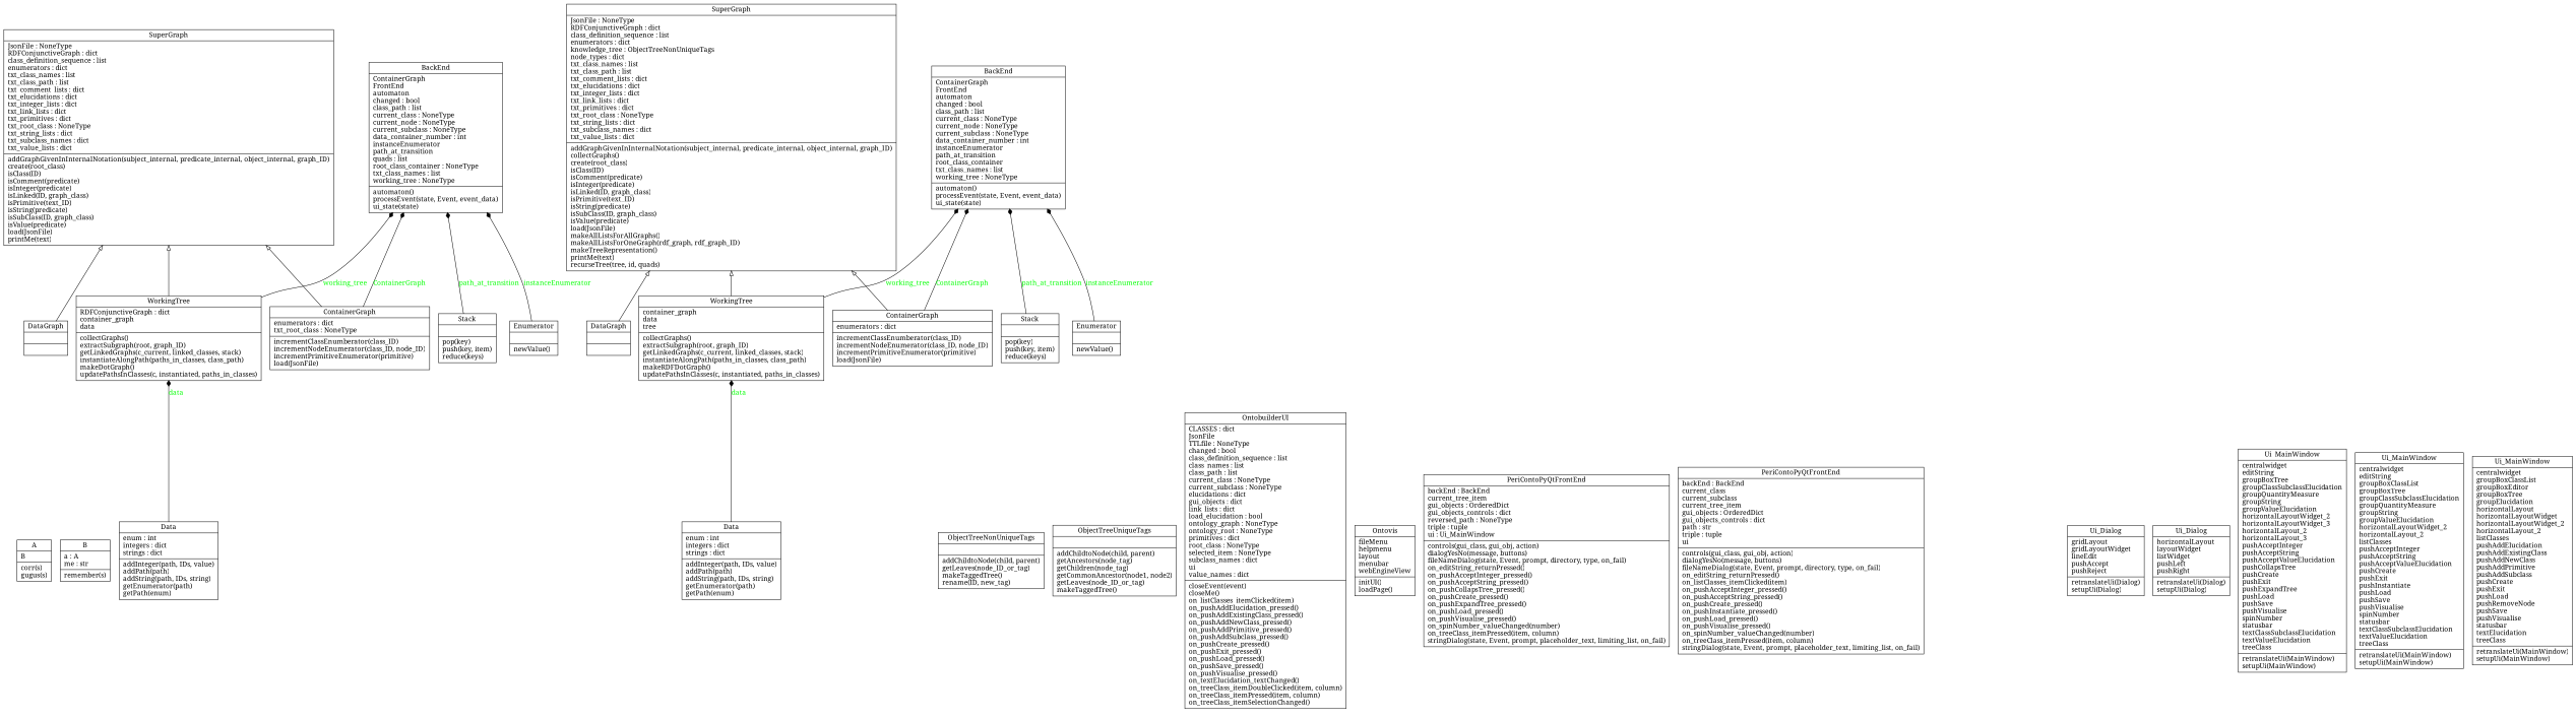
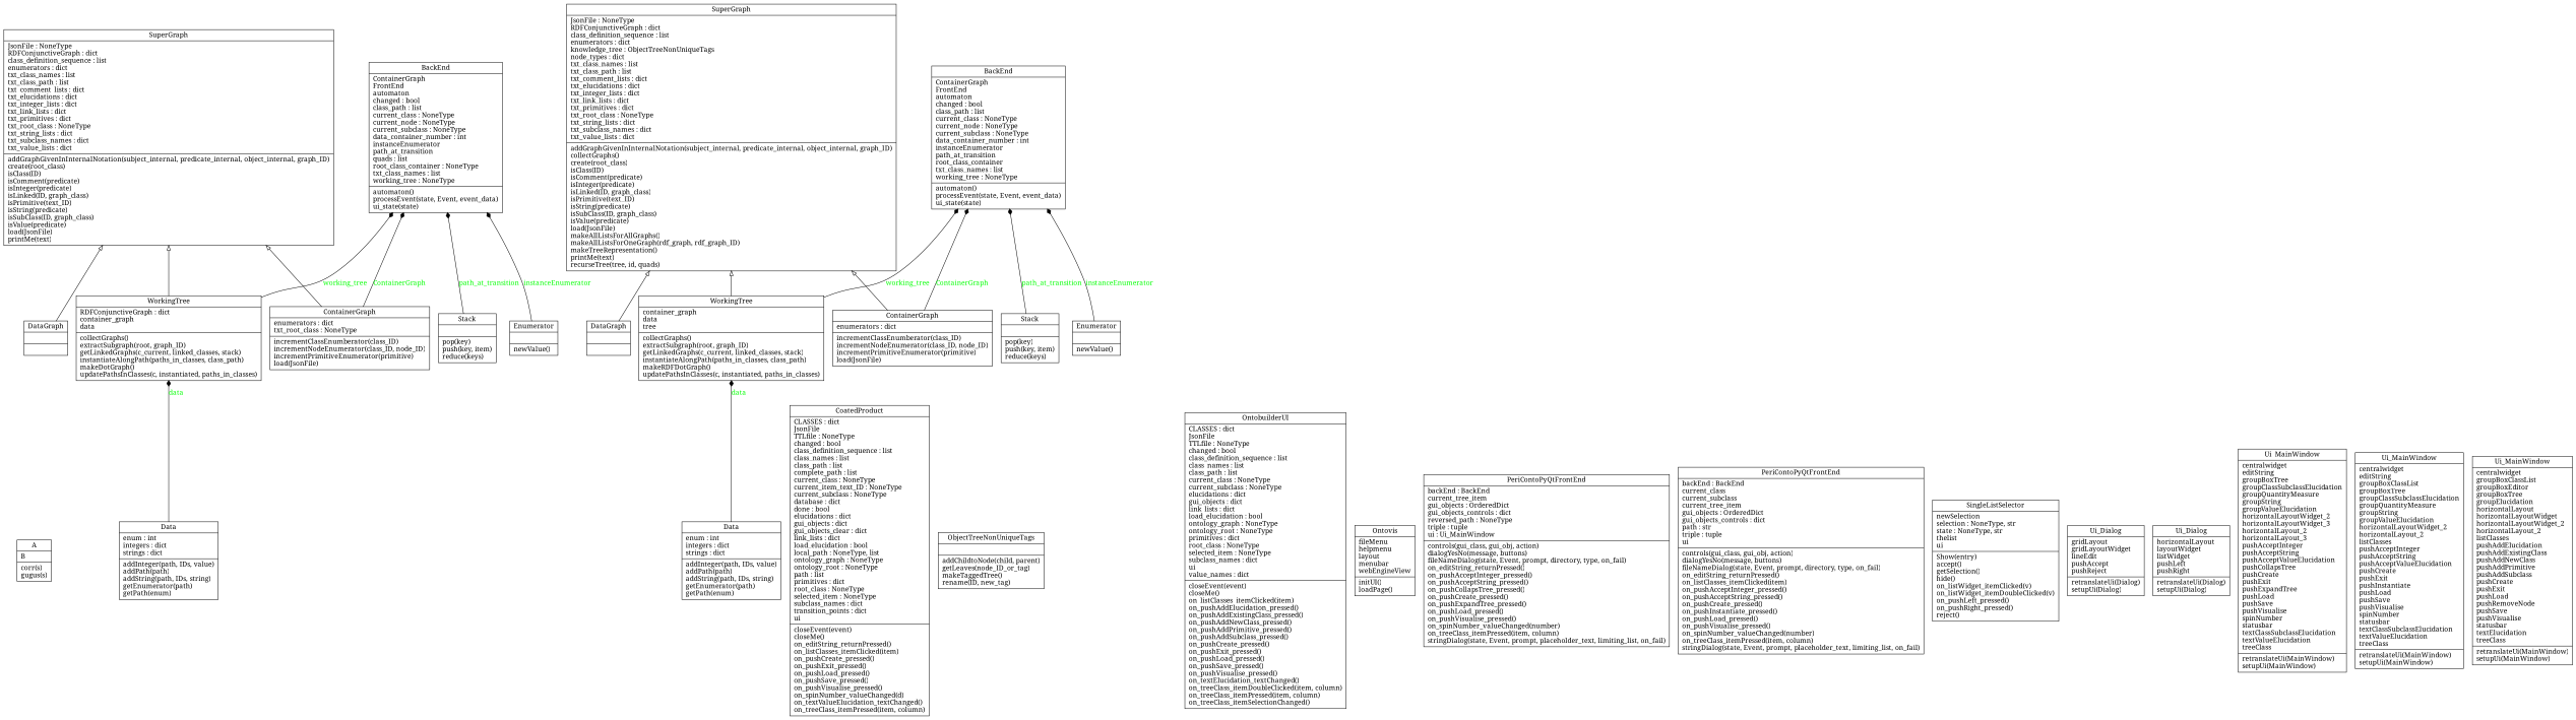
  digraph {
    fontname="Noto Serif"
    rankdir=BT
    node [fontname="Noto Serif" shape=record]
    edge [arrowhead=diamond arrowtail=none fontcolor=green fontname="Noto Serif" style=solid]
    n1 [label="{A|B\l|corr(s)\lgugus(s)\l}"]
-   n2 [label="{B|a : A\lme : str\l|remember(s)\l}"]
    n3 [label="{BackEnd|ContainerGraph\lFrontEnd\lautomaton\lchanged : bool\lclass_path : list\lcurrent_class : NoneType\lcurrent_node : NoneType\lcurrent_subclass : NoneType\ldata_container_number : int\linstanceEnumerator\lpath_at_transition\lquads : list\lroot_class_container : NoneType\ltxt_class_names : list\lworking_tree : NoneType\l|automaton()\lprocessEvent(state, Event, event_data)\lui_state(state)\l}"]
    n4 [label="{BackEnd|ContainerGraph\lFrontEnd\lautomaton\lchanged : bool\lclass_path : list\lcurrent_class : NoneType\lcurrent_node : NoneType\lcurrent_subclass : NoneType\ldata_container_number : int\linstanceEnumerator\lpath_at_transition\lroot_class_container\ltxt_class_names : list\lworking_tree : NoneType\l|automaton()\lprocessEvent(state, Event, event_data)\lui_state(state)\l}"]
+   n5 [label="{CoatedProduct|CLASSES : dict\lJsonFile\lTTLfile : NoneType\lchanged : bool\lclass_definition_sequence : list\lclass_names : list\lclass_path : list\lcomplete_path : list\lcurrent_class : NoneType\lcurrent_item_text_ID : NoneType\lcurrent_subclass : NoneType\ldatabase : dict\ldone : bool\lelucidations : dict\lgui_objects : dict\lgui_objects_clear : dict\llink_lists : dict\lload_elucidation : bool\llocal_path : NoneType, list\lontology_graph : NoneType\lontology_root : NoneType\lpath : list\lprimitives : dict\lroot_class : NoneType\lselected_item : NoneType\lsubclass_names : dict\ltransition_points : dict\lui\l|closeEvent(event)\lcloseMe()\lon_editString_returnPressed()\lon_listClasses_itemClicked(item)\lon_pushCreate_pressed()\lon_pushExit_pressed()\lon_pushLoad_pressed()\lon_pushSave_pressed()\lon_pushVisualise_pressed()\lon_spinNumber_valueChanged(d)\lon_textValueElucidation_textChanged()\lon_treeClass_itemPressed(item, column)\l}"]
    n6 [label="{ContainerGraph|enumerators : dict\ltxt_root_class : NoneType\l|incrementClassEnumberator(class_ID)\lincrementNodeEnumerator(class_ID, node_ID)\lincrementPrimitiveEnumerator(primitive)\lload(JsonFile)\l}"]
    n7 [label="{SuperGraph|JsonFile : NoneType\lRDFConjunctiveGraph : dict\lclass_definition_sequence : list\lenumerators : dict\ltxt_class_names : list\ltxt_class_path : list\ltxt_comment_lists : dict\ltxt_elucidations : dict\ltxt_integer_lists : dict\ltxt_link_lists : dict\ltxt_primitives : dict\ltxt_root_class : NoneType\ltxt_string_lists : dict\ltxt_subclass_names : dict\ltxt_value_lists : dict\l|addGraphGivenInInternalNotation(subject_internal, predicate_internal, object_internal, graph_ID)\lcreate(root_class)\lisClass(ID)\lisComment(predicate)\lisInteger(predicate)\lisLinked(ID, graph_class)\lisPrimitive(text_ID)\lisString(predicate)\lisSubClass(ID, graph_class)\lisValue(predicate)\lload(JsonFile)\lprintMe(text)\l}"]
    n8 [label="{ContainerGraph|enumerators : dict\l|incrementClassEnumberator(class_ID)\lincrementNodeEnumerator(class_ID, node_ID)\lincrementPrimitiveEnumerator(primitive)\lload(JsonFile)\l}"]
    n9 [label="{SuperGraph|JsonFile : NoneType\lRDFConjunctiveGraph : dict\lclass_definition_sequence : list\lenumerators : dict\lknowledge_tree : ObjectTreeNonUniqueTags\lnode_types : dict\ltxt_class_names : list\ltxt_class_path : list\ltxt_comment_lists : dict\ltxt_elucidations : dict\ltxt_integer_lists : dict\ltxt_link_lists : dict\ltxt_primitives : dict\ltxt_root_class : NoneType\ltxt_string_lists : dict\ltxt_subclass_names : dict\ltxt_value_lists : dict\l|addGraphGivenInInternalNotation(subject_internal, predicate_internal, object_internal, graph_ID)\lcollectGraphs()\lcreate(root_class)\lisClass(ID)\lisComment(predicate)\lisInteger(predicate)\lisLinked(ID, graph_class)\lisPrimitive(text_ID)\lisString(predicate)\lisSubClass(ID, graph_class)\lisValue(predicate)\lload(JsonFile)\lmakeAllListsForAllGraphs()\lmakeAllListsForOneGraph(rdf_graph, rdf_graph_ID)\lmakeTreeRepresentation()\lprintMe(text)\lrecurseTree(tree, id, quads)\l}"]
    n10 [label="{Data|enum : int\lintegers : dict\lstrings : dict\l|addInteger(path, IDs, value)\laddPath(path)\laddString(path, IDs, string)\lgetEnumerator(path)\lgetPath(enum)\l}"]
    n11 [label="{WorkingTree|RDFConjunctiveGraph : dict\lcontainer_graph\ldata\l|collectGraphs()\lextractSubgraph(root, graph_ID)\lgetLinkedGraphs(c_current, linked_classes, stack)\linstantiateAlongPath(paths_in_classes, class_path)\lmakeDotGraph()\lupdatePathsInClasses(c, instantiated, paths_in_classes)\l}"]
    n12 [label="{Data|enum : int\lintegers : dict\lstrings : dict\l|addInteger(path, IDs, value)\laddPath(path)\laddString(path, IDs, string)\lgetEnumerator(path)\lgetPath(enum)\l}"]
    n13 [label="{WorkingTree|container_graph\ldata\ltree\l|collectGraphs()\lextractSubgraph(root, graph_ID)\lgetLinkedGraphs(c_current, linked_classes, stack)\linstantiateAlongPath(paths_in_classes, class_path)\lmakeRDFDotGraph()\lupdatePathsInClasses(c, instantiated, paths_in_classes)\l}"]
    n14 [label="{DataGraph|\l|}"]
    n15 [label="{DataGraph|\l|}"]
    n16 [label="{Enumerator|\l|newValue()\l}"]
    n17 [label="{Enumerator|\l|newValue()\l}"]
    n18 [label="{ObjectTreeNonUniqueTags|\l|addChildtoNode(child, parent)\lgetLeaves(node_ID_or_tag)\lmakeTaggedTree()\lrename(ID, new_tag)\l}"]
-   n19 [label="{ObjectTreeUniqueTags|\l|addChildtoNode(child, parent)\lgetAncestors(node_tag)\lgetChildren(node_tag)\lgetCommonAncestor(node1, node2)\lgetLeaves(node_ID_or_tag)\lmakeTaggedTree()\l}"]
    n20 [label="{OntobuilderUI|CLASSES : dict\lJsonFile\lTTLfile : NoneType\lchanged : bool\lclass_definition_sequence : list\lclass_names : list\lclass_path : list\lcurrent_class : NoneType\lcurrent_subclass : NoneType\lelucidations : dict\lgui_objects : dict\llink_lists : dict\lload_elucidation : bool\lontology_graph : NoneType\lontology_root : NoneType\lprimitives : dict\lroot_class : NoneType\lselected_item : NoneType\lsubclass_names : dict\lui\lvalue_names : dict\l|closeEvent(event)\lcloseMe()\lon_listClasses_itemClicked(item)\lon_pushAddElucidation_pressed()\lon_pushAddExistingClass_pressed()\lon_pushAddNewClass_pressed()\lon_pushAddPrimitive_pressed()\lon_pushAddSubclass_pressed()\lon_pushCreate_pressed()\lon_pushExit_pressed()\lon_pushLoad_pressed()\lon_pushSave_pressed()\lon_pushVisualise_pressed()\lon_textElucidation_textChanged()\lon_treeClass_itemDoubleClicked(item, column)\lon_treeClass_itemPressed(item, column)\lon_treeClass_itemSelectionChanged()\l}"]
    n21 [label="{Ontovis|fileMenu\lhelpmenu\llayout\lmenubar\lwebEngineView\l|initUI()\lloadPage()\l}"]
    n22 [label="{PeriContoPyQtFrontEnd|backEnd : BackEnd\lcurrent_tree_item\lgui_objects : OrderedDict\lgui_objects_controls : dict\lreversed_path : NoneType\ltriple : tuple\lui : Ui_MainWindow\l|controls(gui_class, gui_obj, action)\ldialogYesNo(message, buttons)\lfileNameDialog(state, Event, prompt, directory, type, on_fail)\lon_editString_returnPressed()\lon_pushAcceptInteger_pressed()\lon_pushAcceptString_pressed()\lon_pushCollapsTree_pressed()\lon_pushCreate_pressed()\lon_pushExpandTree_pressed()\lon_pushLoad_pressed()\lon_pushVisualise_pressed()\lon_spinNumber_valueChanged(number)\lon_treeClass_itemPressed(item, column)\lstringDialog(state, Event, prompt, placeholder_text, limiting_list, on_fail)\l}"]
    n23 [label="{PeriContoPyQtFrontEnd|backEnd : BackEnd\lcurrent_class\lcurrent_subclass\lcurrent_tree_item\lgui_objects : OrderedDict\lgui_objects_controls : dict\lpath : str\ltriple : tuple\lui\l|controls(gui_class, gui_obj, action)\ldialogYesNo(message, buttons)\lfileNameDialog(state, Event, prompt, directory, type, on_fail)\lon_editString_returnPressed()\lon_listClasses_itemClicked(item)\lon_pushAcceptInteger_pressed()\lon_pushAcceptString_pressed()\lon_pushCreate_pressed()\lon_pushInstantiate_pressed()\lon_pushLoad_pressed()\lon_pushVisualise_pressed()\lon_spinNumber_valueChanged(number)\lon_treeClass_itemPressed(item, column)\lstringDialog(state, Event, prompt, placeholder_text, limiting_list, on_fail)\l}"]
+   n24 [label="{SingleListSelector|newSelection\lselection : NoneType, str\lstate : NoneType, str\lthelist\lui\l|Show(entry)\laccept()\lgetSelection()\lhide()\lon_listWidget_itemClicked(v)\lon_listWidget_itemDoubleClicked(v)\lon_pushLeft_pressed()\lon_pushRight_pressed()\lreject()\l}"]
    n25 [label="{Stack|\l|pop(key)\lpush(key, item)\lreduce(keys)\l}"]
    n26 [label="{Stack|\l|pop(key)\lpush(key, item)\lreduce(keys)\l}"]
    n27 [label="{Ui_Dialog|gridLayout\lgridLayoutWidget\llineEdit\lpushAccept\lpushReject\l|retranslateUi(Dialog)\lsetupUi(Dialog)\l}"]
    n28 [label="{Ui_Dialog|horizontalLayout\llayoutWidget\llistWidget\lpushLeft\lpushRight\l|retranslateUi(Dialog)\lsetupUi(Dialog)\l}"]
    n29 [label="{Ui_MainWindow|centralwidget\leditString\lgroupBoxTree\lgroupClassSubclassElucidation\lgroupQuantityMeasure\lgroupString\lgroupValueElucidation\lhorizontalLayoutWidget_2\lhorizontalLayoutWidget_3\lhorizontalLayout_2\lhorizontalLayout_3\lpushAcceptInteger\lpushAcceptString\lpushAcceptValueElucidation\lpushCollapsTree\lpushCreate\lpushExit\lpushExpandTree\lpushLoad\lpushSave\lpushVisualise\lspinNumber\lstatusbar\ltextClassSubclassElucidation\ltextValueElucidation\ltreeClass\l|retranslateUi(MainWindow)\lsetupUi(MainWindow)\l}"]
    n30 [label="{Ui_MainWindow|centralwidget\leditString\lgroupBoxClassList\lgroupBoxTree\lgroupClassSubclassElucidation\lgroupQuantityMeasure\lgroupString\lgroupValueElucidation\lhorizontalLayoutWidget_2\lhorizontalLayout_2\llistClasses\lpushAcceptInteger\lpushAcceptString\lpushAcceptValueElucidation\lpushCreate\lpushExit\lpushInstantiate\lpushLoad\lpushSave\lpushVisualise\lspinNumber\lstatusbar\ltextClassSubclassElucidation\ltextValueElucidation\ltreeClass\l|retranslateUi(MainWindow)\lsetupUi(MainWindow)\l}"]
    n31 [label="{Ui_MainWindow|centralwidget\lgroupBoxClassList\lgroupBoxEditor\lgroupBoxTree\lgroupElucidation\lhorizontalLayout\lhorizontalLayoutWidget\lhorizontalLayoutWidget_2\lhorizontalLayout_2\llistClasses\lpushAddElucidation\lpushAddExistingClass\lpushAddNewClass\lpushAddPrimitive\lpushAddSubclass\lpushCreate\lpushExit\lpushLoad\lpushRemoveNode\lpushSave\lpushVisualise\lstatusbar\ltextElucidation\ltreeClass\l|retranslateUi(MainWindow)\lsetupUi(MainWindow)\l}"]
    n6 -> n3 [label=ContainerGraph]
    n6 -> n7 [arrowhead=empty fontcolor="" style=""]
    n8 -> n4 [label=ContainerGraph]
    n8 -> n9 [arrowhead=empty fontcolor="" style=""]
    n10 -> n11 [label=data]
    n11 -> n3 [label=working_tree]
    n11 -> n7 [arrowhead=empty fontcolor="" style=""]
    n12 -> n13 [label=data]
    n13 -> n4 [label=working_tree]
    n13 -> n9 [arrowhead=empty fontcolor="" style=""]
    n14 -> n7 [arrowhead=empty fontcolor="" style=""]
    n15 -> n9 [arrowhead=empty fontcolor="" style=""]
    n16 -> n3 [label=instanceEnumerator]
    n17 -> n4 [label=instanceEnumerator]
    n25 -> n3 [label=path_at_transition]
    n26 -> n4 [label=path_at_transition]
  }
